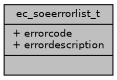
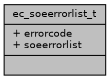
  digraph {
-   n1 [color=black fillcolor=grey75 fontcolor=black fontname=Helvetica fontsize=10 height=0.2 label="{ec_soeerrorlist_t\n|+ errorcode\l+ errordescription\l|}" shape=record style=filled width=0.4]
+   n1 [color=black fillcolor=grey75 fontcolor=black fontname=Helvetica fontsize=10 height=0.2 label="{ec_soeerrorlist_t\n|+ errorcode\l+ soeerrorlist\l|}" shape=record style=filled width=0.4]
  }
